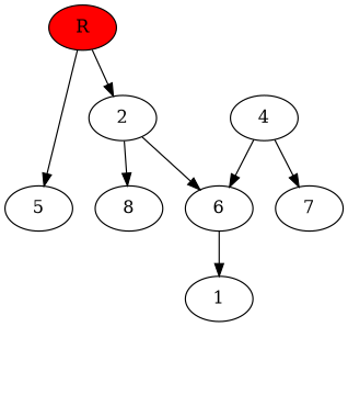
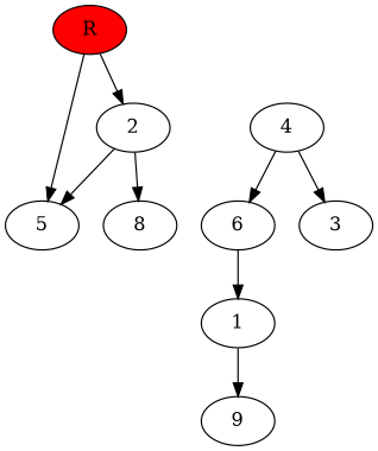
  digraph {
    1
+   9
    2
    6
    8
    4
-   7
+   7 [label=3]
    R [fillcolor="#ff0000" style=filled]
    5
-   2 -> 6
+   1 -> 9
+   2 -> 5
    2 -> 8
    6 -> 1
    4 -> 6
    4 -> 7
    R -> 2
    R -> 5
  }
